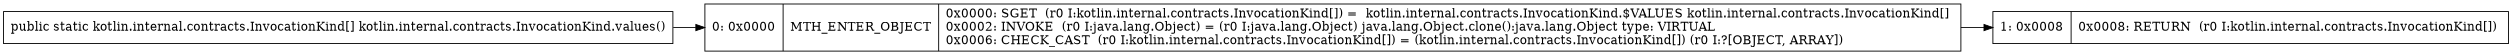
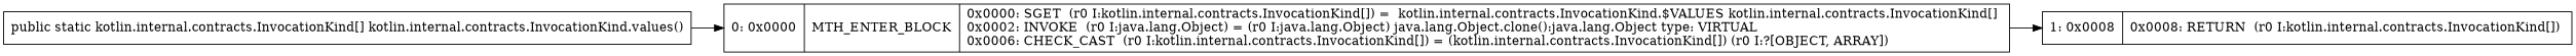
  digraph {
    rankdir=LR
    node [shape=record]
-   n1 [label="{0\:\ 0x0000|MTH_ENTER_OBJECT\l|0x0000: SGET  (r0 I:kotlin.internal.contracts.InvocationKind[]) =  kotlin.internal.contracts.InvocationKind.$VALUES kotlin.internal.contracts.InvocationKind[] \l0x0002: INVOKE  (r0 I:java.lang.Object) = (r0 I:java.lang.Object) java.lang.Object.clone():java.lang.Object type: VIRTUAL \l0x0006: CHECK_CAST  (r0 I:kotlin.internal.contracts.InvocationKind[]) = (kotlin.internal.contracts.InvocationKind[]) (r0 I:?[OBJECT, ARRAY]) \l}"]
+   n1 [label="{0\:\ 0x0000|MTH_ENTER_BLOCK\l|0x0000: SGET  (r0 I:kotlin.internal.contracts.InvocationKind[]) =  kotlin.internal.contracts.InvocationKind.$VALUES kotlin.internal.contracts.InvocationKind[] \l0x0002: INVOKE  (r0 I:java.lang.Object) = (r0 I:java.lang.Object) java.lang.Object.clone():java.lang.Object type: VIRTUAL \l0x0006: CHECK_CAST  (r0 I:kotlin.internal.contracts.InvocationKind[]) = (kotlin.internal.contracts.InvocationKind[]) (r0 I:?[OBJECT, ARRAY]) \l}"]
    n2 [label="{1\:\ 0x0008|0x0008: RETURN  (r0 I:kotlin.internal.contracts.InvocationKind[]) \l}"]
    n3 [label="{public static kotlin.internal.contracts.InvocationKind[] kotlin.internal.contracts.InvocationKind.values() }"]
    n1 -> n2
    n3 -> n1
  }
